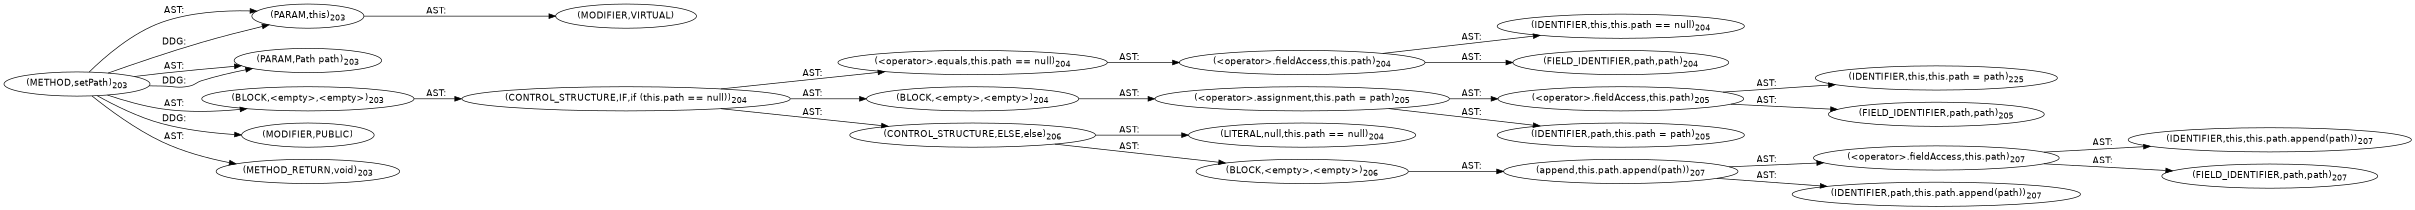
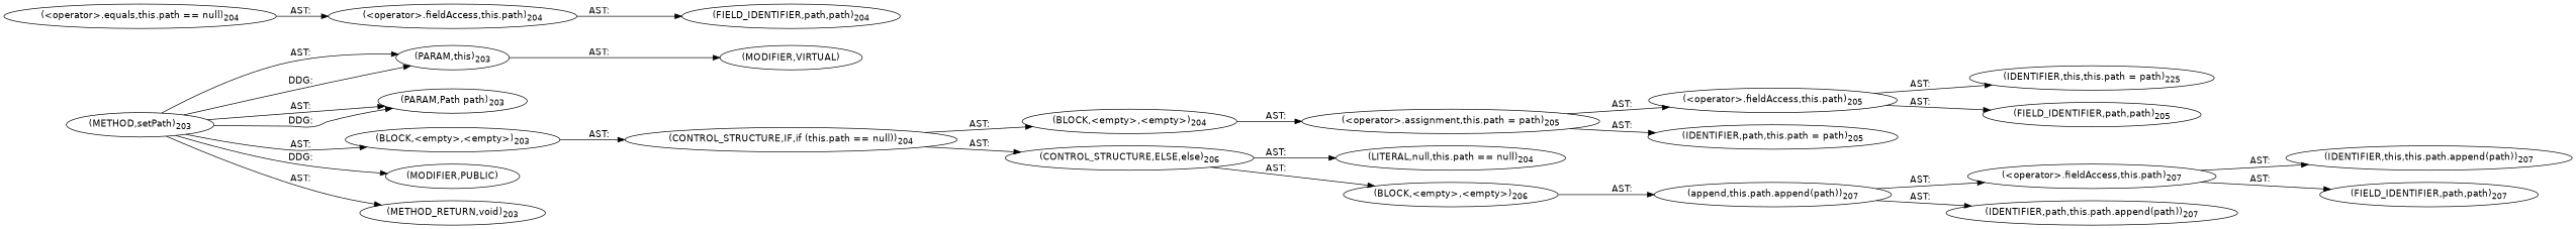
  digraph {
    fontname="DejaVu Sans"
    rankdir=LR
    node [fontname="DejaVu Sans"]
    edge [fontname="DejaVu Sans"]
    n1 [label=<(METHOD,setPath)<SUB>203</SUB>>]
    n2 [label=<(PARAM,this)<SUB>203</SUB>>]
    n3 [label=<(PARAM,Path path)<SUB>203</SUB>>]
    n4 [label=<(BLOCK,&lt;empty&gt;,&lt;empty&gt;)<SUB>203</SUB>>]
    n5 [label=<(MODIFIER,PUBLIC)>]
    n6 [label=<(METHOD_RETURN,void)<SUB>203</SUB>>]
    n7 [label=<(MODIFIER,VIRTUAL)>]
    n8 [label=<(CONTROL_STRUCTURE,IF,if (this.path == null))<SUB>204</SUB>>]
    n9 [label=<(&lt;operator&gt;.equals,this.path == null)<SUB>204</SUB>>]
    n10 [label=<(BLOCK,&lt;empty&gt;,&lt;empty&gt;)<SUB>204</SUB>>]
    n11 [label=<(CONTROL_STRUCTURE,ELSE,else)<SUB>206</SUB>>]
    n12 [label=<(&lt;operator&gt;.fieldAccess,this.path)<SUB>204</SUB>>]
    n13 [label=<(&lt;operator&gt;.assignment,this.path = path)<SUB>205</SUB>>]
    n14 [label=<(LITERAL,null,this.path == null)<SUB>204</SUB>>]
    n15 [label=<(BLOCK,&lt;empty&gt;,&lt;empty&gt;)<SUB>206</SUB>>]
-   n16 [label=<(IDENTIFIER,this,this.path == null)<SUB>204</SUB>>]
    n17 [label=<(FIELD_IDENTIFIER,path,path)<SUB>204</SUB>>]
    n18 [label=<(&lt;operator&gt;.fieldAccess,this.path)<SUB>205</SUB>>]
    n19 [label=<(IDENTIFIER,path,this.path = path)<SUB>205</SUB>>]
    n20 [label=<(IDENTIFIER,this,this.path = path)<SUB>225</SUB>>]
    n21 [label=<(FIELD_IDENTIFIER,path,path)<SUB>205</SUB>>]
    n22 [label=<(append,this.path.append(path))<SUB>207</SUB>>]
    n23 [label=<(&lt;operator&gt;.fieldAccess,this.path)<SUB>207</SUB>>]
    n24 [label=<(IDENTIFIER,path,this.path.append(path))<SUB>207</SUB>>]
    n25 [label=<(IDENTIFIER,this,this.path.append(path))<SUB>207</SUB>>]
    n26 [label=<(FIELD_IDENTIFIER,path,path)<SUB>207</SUB>>]
    n1 -> n2 [label="AST: "]
    n1 -> n2 [label="DDG: "]
    n1 -> n3 [label="AST: "]
    n1 -> n3 [label="DDG: "]
    n1 -> n4 [label="AST: "]
    n1 -> n5 [label="DDG: "]
    n1 -> n6 [label="AST: "]
    n2 -> n7 [label="AST: "]
    n4 -> n8 [label="AST: "]
-   n8 -> n9 [label="AST: "]
    n8 -> n10 [label="AST: "]
    n8 -> n11 [label="AST: "]
    n9 -> n12 [label="AST: "]
    n10 -> n13 [label="AST: "]
    n11 -> n14 [label="AST: "]
    n11 -> n15 [label="AST: "]
-   n12 -> n16 [label="AST: "]
    n12 -> n17 [label="AST: "]
    n13 -> n18 [label="AST: "]
    n13 -> n19 [label="AST: "]
    n15 -> n22 [label="AST: "]
    n18 -> n20 [label="AST: "]
    n18 -> n21 [label="AST: "]
    n22 -> n23 [label="AST: "]
    n22 -> n24 [label="AST: "]
    n23 -> n25 [label="AST: "]
    n23 -> n26 [label="AST: "]
  }
